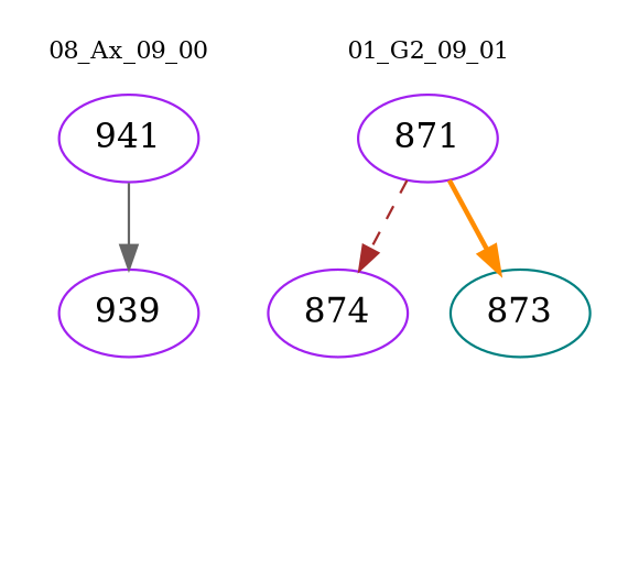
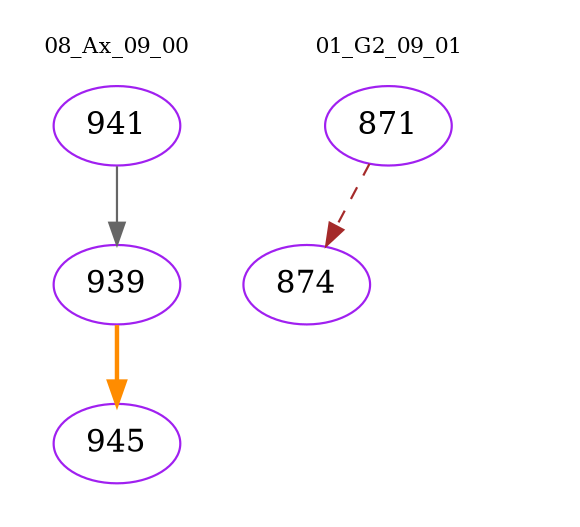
  digraph {
    node [color=purple]
    edge [color=darkorange style=bold]
    n1 [label=941]
    n2 [label=939]
+   n3 [label=945]
    n4 [label=874]
    n5 [label=871]
-   n6 [color=teal label=873]
    subgraph cluster_1 {
      color=white
      fontsize=10
      label="08_Ax_09_00"
      n1
      n2
+     n3
    }
    subgraph cluster_2 {
      color=white
      fontsize=10
      label="01_G2_09_01"
      n4
      n5
-     n6
    }
    n1 -> n2 [color=gray40 style=solid]
+   n2 -> n3
    n5 -> n4 [color=brown style=dashed]
-   n5 -> n6
  }
